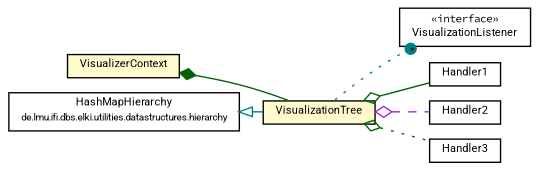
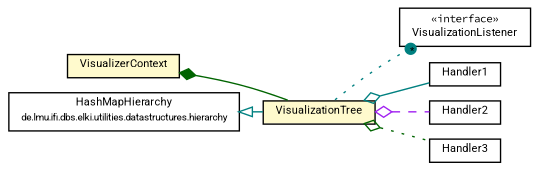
  digraph {
    fontname="Source Code Pro"
    nodesep=0.15
    rankdir=LR
    ranksep=0.25
    node [fontcolor=black fontname="Source Code Pro" fontsize=8 margin=0 shape=plaintext]
    edge [arrowhead=none arrowtail=ediamond color=darkgreen dir=back fontname="Source Code Pro" fontsize=7 labelfontname=Roboto labelfontsize=7 style=solid weight=4]
    n1 [height=0 label=<<table title="de.lmu.ifi.dbs.elki.visualization.VisualizationListener" border="0" cellborder="1" cellspacing="0" cellpadding="2" href="VisualizationListener.html" target="_parent"> 		<tr><td><table border="0" cellspacing="0" cellpadding="1"> 		<tr><td align="center" balign="center"> &#171;interface&#187; </td></tr> 		<tr><td align="center" balign="center"> <font face="Roboto">VisualizationListener</font> </td></tr> 		</table></td></tr> 		</table>> width=0]
    n2 [height=0 label=<<table title="de.lmu.ifi.dbs.elki.visualization.VisualizerContext" border="0" cellborder="1" cellspacing="0" cellpadding="2" bgcolor="LemonChiffon" href="VisualizerContext.html" target="_parent"> 		<tr><td><table border="0" cellspacing="0" cellpadding="1"> 		<tr><td align="center" balign="center"> <font face="Roboto">VisualizerContext</font> </td></tr> 		</table></td></tr> 		</table>> width=0]
    n3 [height=0 label=<<table title="de.lmu.ifi.dbs.elki.visualization.VisualizationTree" border="0" cellborder="1" cellspacing="0" cellpadding="2" bgcolor="lemonChiffon" href="VisualizationTree.html" target="_parent"> 		<tr><td><table border="0" cellspacing="0" cellpadding="1"> 		<tr><td align="center" balign="center"> <font face="Roboto">VisualizationTree</font> </td></tr> 		</table></td></tr> 		</table>> width=0]
    n4 [height=0 label=<<table title="Handler1" border="0" cellborder="1" cellspacing="0" cellpadding="2" href="http://docs.oracle.com/javase/7/docs/api/Handler1.html" target="_parent"> 		<tr><td><table border="0" cellspacing="0" cellpadding="1"> 		<tr><td align="center" balign="center"> <font face="Roboto">Handler1</font> </td></tr> 		</table></td></tr> 		</table>> width=0]
    n5 [height=0 label=<<table title="Handler2" border="0" cellborder="1" cellspacing="0" cellpadding="2" href="http://docs.oracle.com/javase/7/docs/api/Handler2.html" target="_parent"> 		<tr><td><table border="0" cellspacing="0" cellpadding="1"> 		<tr><td align="center" balign="center"> <font face="Roboto">Handler2</font> </td></tr> 		</table></td></tr> 		</table>> width=0]
    n6 [height=0 label=<<table title="Handler3" border="0" cellborder="1" cellspacing="0" cellpadding="2" href="http://docs.oracle.com/javase/7/docs/api/Handler3.html" target="_parent"> 		<tr><td><table border="0" cellspacing="0" cellpadding="1"> 		<tr><td align="center" balign="center"> <font face="Roboto">Handler3</font> </td></tr> 		</table></td></tr> 		</table>> width=0]
    n7 [height=0 label=<<table title="de.lmu.ifi.dbs.elki.utilities.datastructures.hierarchy.HashMapHierarchy" border="0" cellborder="1" cellspacing="0" cellpadding="2" href="../utilities/datastructures/hierarchy/HashMapHierarchy.html" target="_parent"> 		<tr><td><table border="0" cellspacing="0" cellpadding="1"> 		<tr><td align="center" balign="center"> <font face="Roboto">HashMapHierarchy</font> </td></tr> 		<tr><td align="center" balign="center"> <font face="Roboto" point-size="7.0">de.lmu.ifi.dbs.elki.utilities.datastructures.hierarchy</font> </td></tr> 		</table></td></tr> 		</table>> width=0]
    n2 -> n3 [arrowtail=diamond weight=6]
    n3 -> n1 [arrowhead=dot color=teal headlabel="*" style=dotted weight=1 arrowtail="" dir=""]
-   n3 -> n4
+   n3 -> n4 [color=teal]
    n3 -> n5 [color=purple style=dashed]
    n3 -> n6 [style=dotted]
    n7 -> n3 [arrowtail=empty color=teal weight=10 arrowhead=""]
  }
